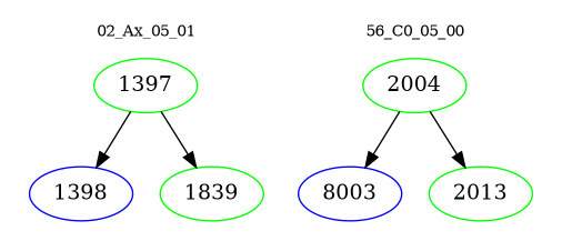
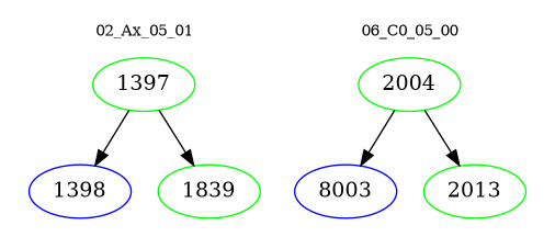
  digraph {
    node [color=green]
    edge [color=black]
    n1 [label=1397]
    n2 [color=blue label=1398]
    n3 [label=1839]
    n4 [label=2004]
    n5 [color=blue label=8003]
    n6 [label=2013]
    subgraph cluster_1 {
      color=white
      fontsize=10
      label="02_Ax_05_01"
      n1
      n2
      n3
    }
    subgraph cluster_2 {
      color=white
      fontsize=10
-     label="56_C0_05_00"
+     label="06_C0_05_00"
      n4
      n5
      n6
    }
    n1 -> n2
    n1 -> n3
    n4 -> n5
    n4 -> n6
  }
